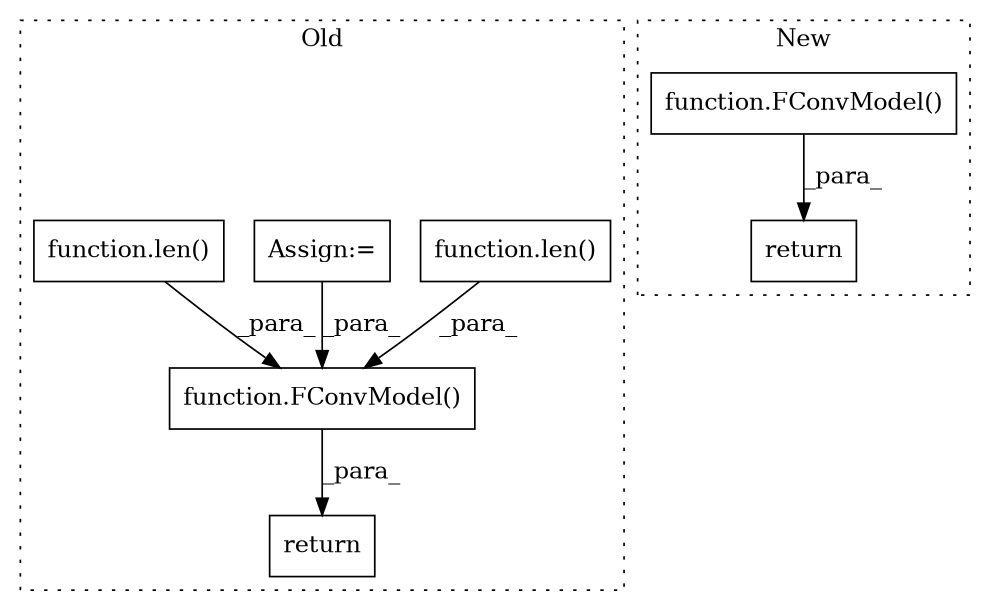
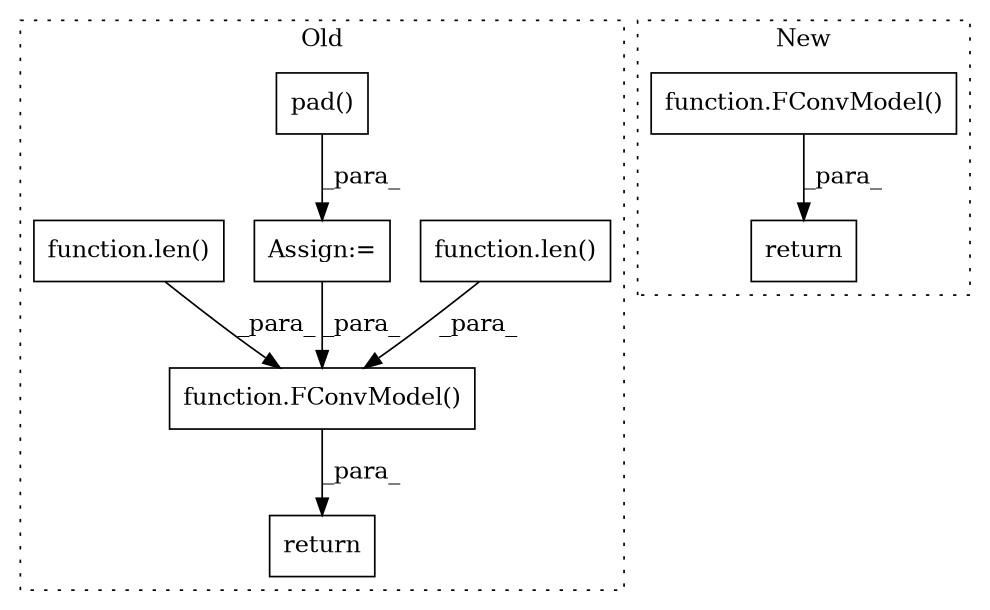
  digraph {
    node [a=75 l="4,1" shape=box]
    n1 [label="function.len()" s="18735,18755"]
    n2 [l="11,1" label="function.FConvModel()" s="19323,19363"]
+   n3 [l=22 label="pad()" s=18681]
    n4 [a=68 l=3 label="Assign:=" s=18678]
    n5 [a=93 l=7 label=return s=19316]
    n6 [label="function.len()" s="18990,19010"]
    n7 [l="11,1" label="function.FConvModel()" s="19607,19634"]
    n8 [a=93 l=7 label=return s=19600]
    subgraph cluster_1 {
      label=Old
      style=dotted
      n1
      n2
+     n3
      n4
      n5
      n6
    }
    subgraph cluster_2 {
      label=New
      style=dotted
      n7
      n8
    }
    n1 -> n2 [label=_para_]
    n2 -> n5 [label=_para_]
+   n3 -> n4 [label=_para_]
    n4 -> n2 [label=_para_]
    n6 -> n2 [label=_para_]
    n7 -> n8 [label=_para_]
  }
